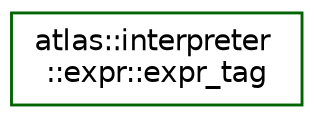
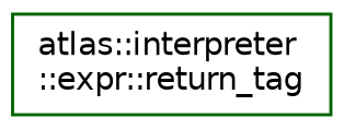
  digraph {
    rankdir=LR
-   n1 [color=darkgreen fillcolor=white fontname=Helvetica fontsize=10 height=0.2 label="atlas::interpreter\l::expr::expr_tag" shape=record style=filled width=0.4]
+   n1 [color=darkgreen fillcolor=white fontname=Helvetica fontsize=10 height=0.2 label="atlas::interpreter\l::expr::return_tag" shape=record style=filled width=0.4]
  }
